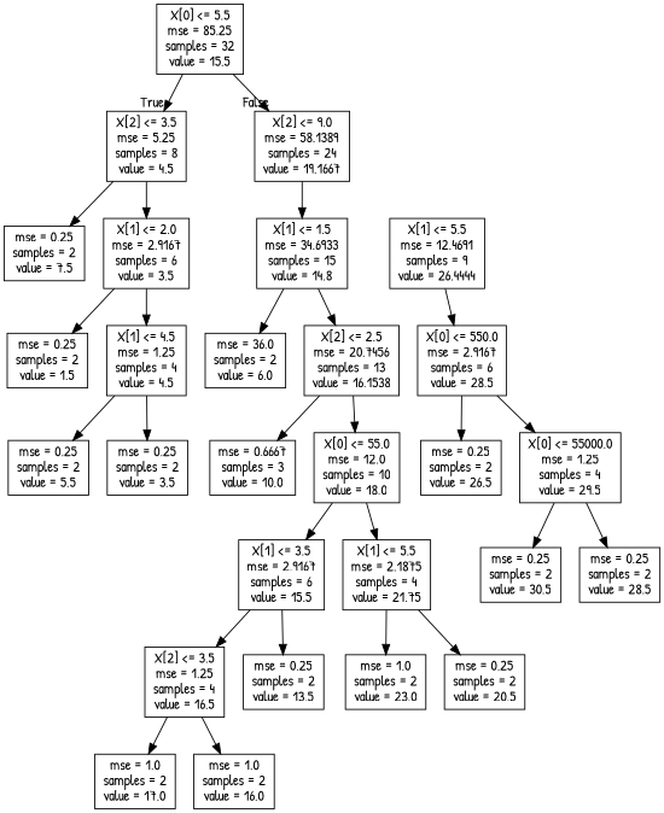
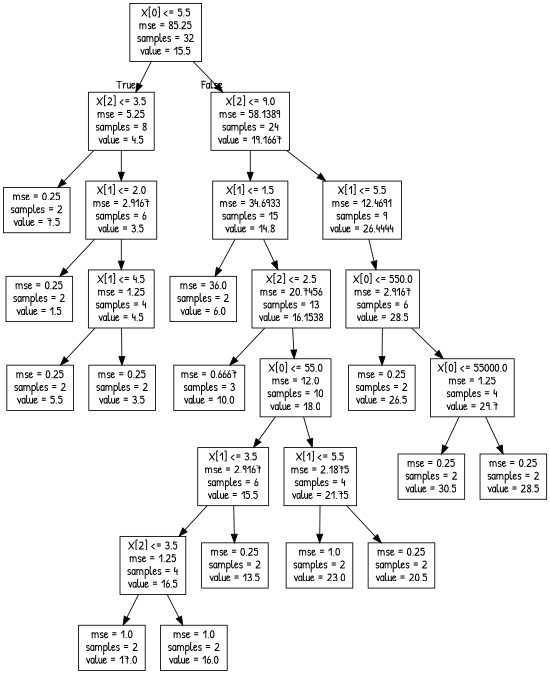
  digraph {
    fontname="Patrick Hand"
    node [fontname="Patrick Hand" shape=box]
    edge [fontname="Patrick Hand"]
    n1 [label="X[0] <= 5.5\nmse = 85.25\nsamples = 32\nvalue = 15.5"]
    n2 [label="X[2] <= 3.5\nmse = 5.25\nsamples = 8\nvalue = 4.5"]
    n3 [label="X[2] <= 9.0\nmse = 58.1389\nsamples = 24\nvalue = 19.1667"]
    n4 [label="mse = 0.25\nsamples = 2\nvalue = 7.5"]
    n5 [label="X[1] <= 2.0\nmse = 2.9167\nsamples = 6\nvalue = 3.5"]
    n6 [label="X[1] <= 1.5\nmse = 34.6933\nsamples = 15\nvalue = 14.8"]
    n7 [label="X[1] <= 5.5\nmse = 12.4691\nsamples = 9\nvalue = 26.4444"]
    n8 [label="mse = 0.25\nsamples = 2\nvalue = 1.5"]
    n9 [label="X[1] <= 4.5\nmse = 1.25\nsamples = 4\nvalue = 4.5"]
    n10 [label="mse = 0.25\nsamples = 2\nvalue = 5.5"]
    n11 [label="mse = 0.25\nsamples = 2\nvalue = 3.5"]
    n12 [label="mse = 36.0\nsamples = 2\nvalue = 6.0"]
    n13 [label="X[2] <= 2.5\nmse = 20.7456\nsamples = 13\nvalue = 16.1538"]
    n14 [label="X[0] <= 550.0\nmse = 2.9167\nsamples = 6\nvalue = 28.5"]
    n15 [label="mse = 0.6667\nsamples = 3\nvalue = 10.0"]
    n16 [label="X[0] <= 55.0\nmse = 12.0\nsamples = 10\nvalue = 18.0"]
    n17 [label="X[1] <= 3.5\nmse = 2.9167\nsamples = 6\nvalue = 15.5"]
    n18 [label="X[1] <= 5.5\nmse = 2.1875\nsamples = 4\nvalue = 21.75"]
    n19 [label="X[2] <= 3.5\nmse = 1.25\nsamples = 4\nvalue = 16.5"]
    n20 [label="mse = 0.25\nsamples = 2\nvalue = 13.5"]
    n21 [label="mse = 1.0\nsamples = 2\nvalue = 23.0"]
    n22 [label="mse = 0.25\nsamples = 2\nvalue = 20.5"]
    n23 [label="mse = 1.0\nsamples = 2\nvalue = 17.0"]
    n24 [label="mse = 1.0\nsamples = 2\nvalue = 16.0"]
    n25 [label="mse = 0.25\nsamples = 2\nvalue = 26.5"]
-   n26 [label="X[0] <= 55000.0\nmse = 1.25\nsamples = 4\nvalue = 29.5"]
+   n26 [label="X[0] <= 55000.0\nmse = 1.25\nsamples = 4\nvalue = 29.7"]
    n27 [label="mse = 0.25\nsamples = 2\nvalue = 30.5"]
    n28 [label="mse = 0.25\nsamples = 2\nvalue = 28.5"]
    n1 -> n2 [headlabel=True labelangle=45 labeldistance=2.5]
    n1 -> n3 [headlabel=False labelangle=-45 labeldistance=2.5]
    n2 -> n4
    n2 -> n5
    n3 -> n6
+   n3 -> n7
    n5 -> n8
    n5 -> n9
    n6 -> n12
    n6 -> n13
    n7 -> n14
    n9 -> n10
    n9 -> n11
    n13 -> n15
    n13 -> n16
    n14 -> n25
    n14 -> n26
    n16 -> n17
    n16 -> n18
    n17 -> n19
    n17 -> n20
    n18 -> n21
    n18 -> n22
    n19 -> n23
    n19 -> n24
    n26 -> n27
    n26 -> n28
  }
